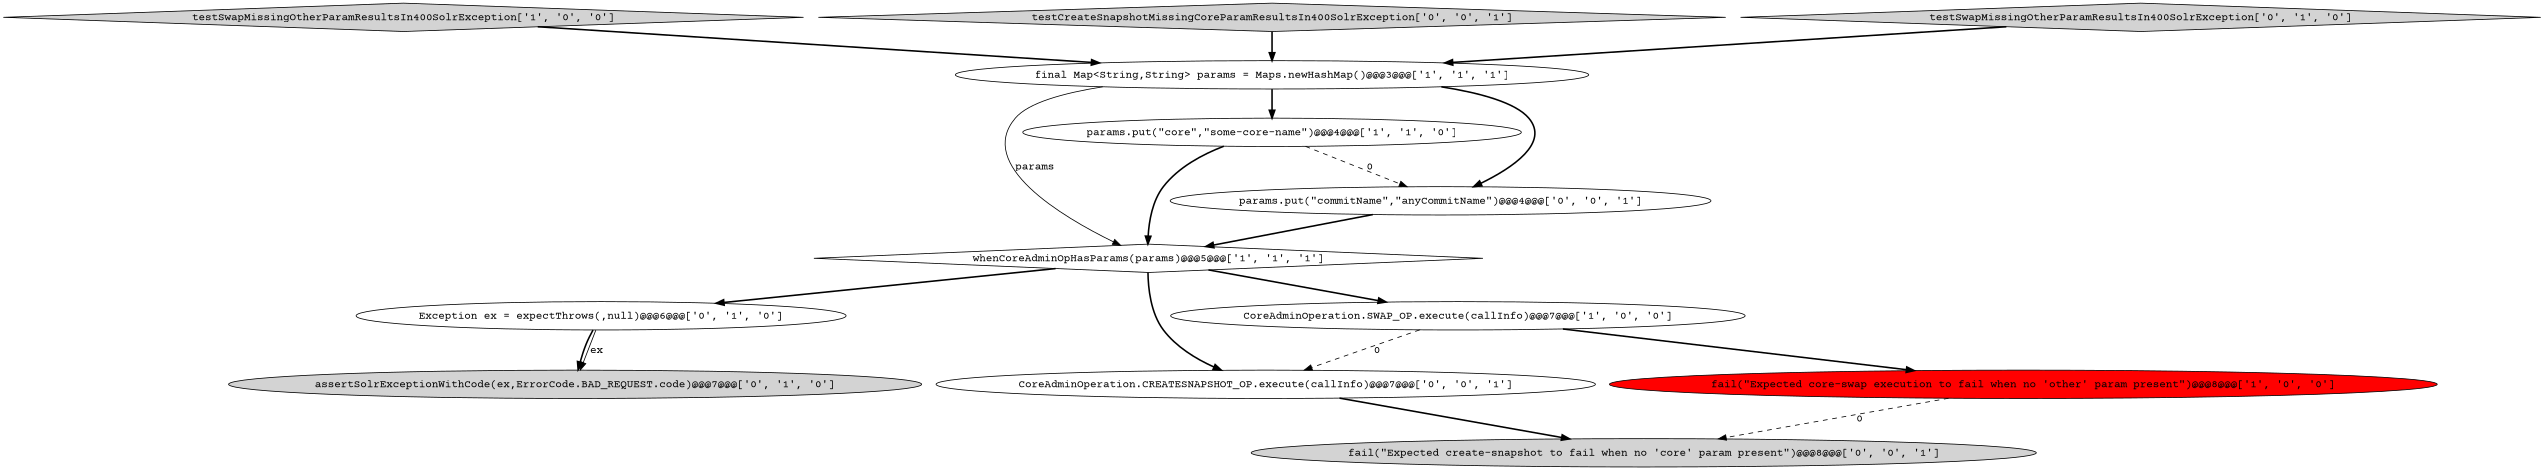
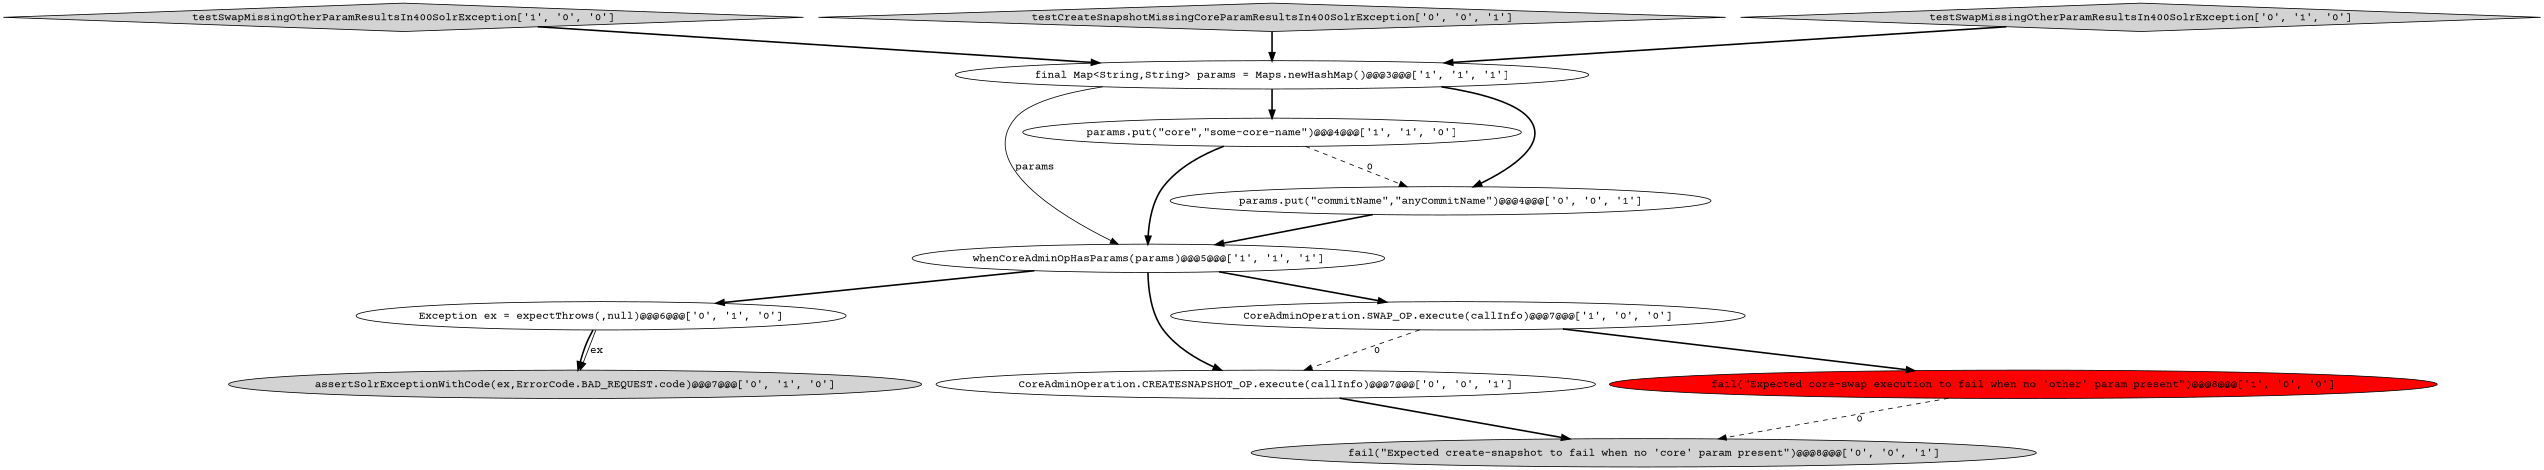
  digraph {
    fontname="Courier Prime"
    node [fillcolor=white shape=ellipse style=filled fontname="Courier Prime"]
    edge [style=bold fontname="Courier Prime"]
    n1 [fillcolor=red label="fail(\"Expected core-swap execution to fail when no 'other' param present\")@@@8@@@['1', '0', '0']"]
    n2 [fillcolor=lightgray label="fail(\"Expected create-snapshot to fail when no 'core' param present\")@@@8@@@['0', '0', '1']"]
-   n3 [label="whenCoreAdminOpHasParams(params)@@@5@@@['1', '1', '1']" shape=diamond]
+   n3 [label="whenCoreAdminOpHasParams(params)@@@5@@@['1', '1', '1']"]
    n4 [label="Exception ex = expectThrows(,null)@@@6@@@['0', '1', '0']"]
    n5 [label="CoreAdminOperation.CREATESNAPSHOT_OP.execute(callInfo)@@@7@@@['0', '0', '1']"]
    n6 [label="CoreAdminOperation.SWAP_OP.execute(callInfo)@@@7@@@['1', '0', '0']"]
    n7 [label="final Map<String,String> params = Maps.newHashMap()@@@3@@@['1', '1', '1']"]
    n8 [label="params.put(\"core\",\"some-core-name\")@@@4@@@['1', '1', '0']"]
    n9 [label="params.put(\"commitName\",\"anyCommitName\")@@@4@@@['0', '0', '1']"]
    n10 [fillcolor=lightgray label="testSwapMissingOtherParamResultsIn400SolrException['1', '0', '0']" shape=diamond]
    n11 [fillcolor=lightgray label="assertSolrExceptionWithCode(ex,ErrorCode.BAD_REQUEST.code)@@@7@@@['0', '1', '0']"]
    n12 [fillcolor=lightgray label="testCreateSnapshotMissingCoreParamResultsIn400SolrException['0', '0', '1']" shape=diamond]
    n13 [fillcolor=lightgray label="testSwapMissingOtherParamResultsIn400SolrException['0', '1', '0']" shape=diamond]
    n1 -> n2 [label=0 style=dashed]
    n3 -> n4
    n3 -> n5
    n3 -> n6
    n4 -> n11
    n4 -> n11 [label=ex style=solid]
    n5 -> n2
    n6 -> n1
    n6 -> n5 [label=0 style=dashed]
    n7 -> n3 [label=params style=solid]
    n7 -> n8
    n7 -> n9
    n8 -> n3
    n8 -> n9 [label=0 style=dashed]
    n9 -> n3
    n10 -> n7
    n12 -> n7
    n13 -> n7
  }
